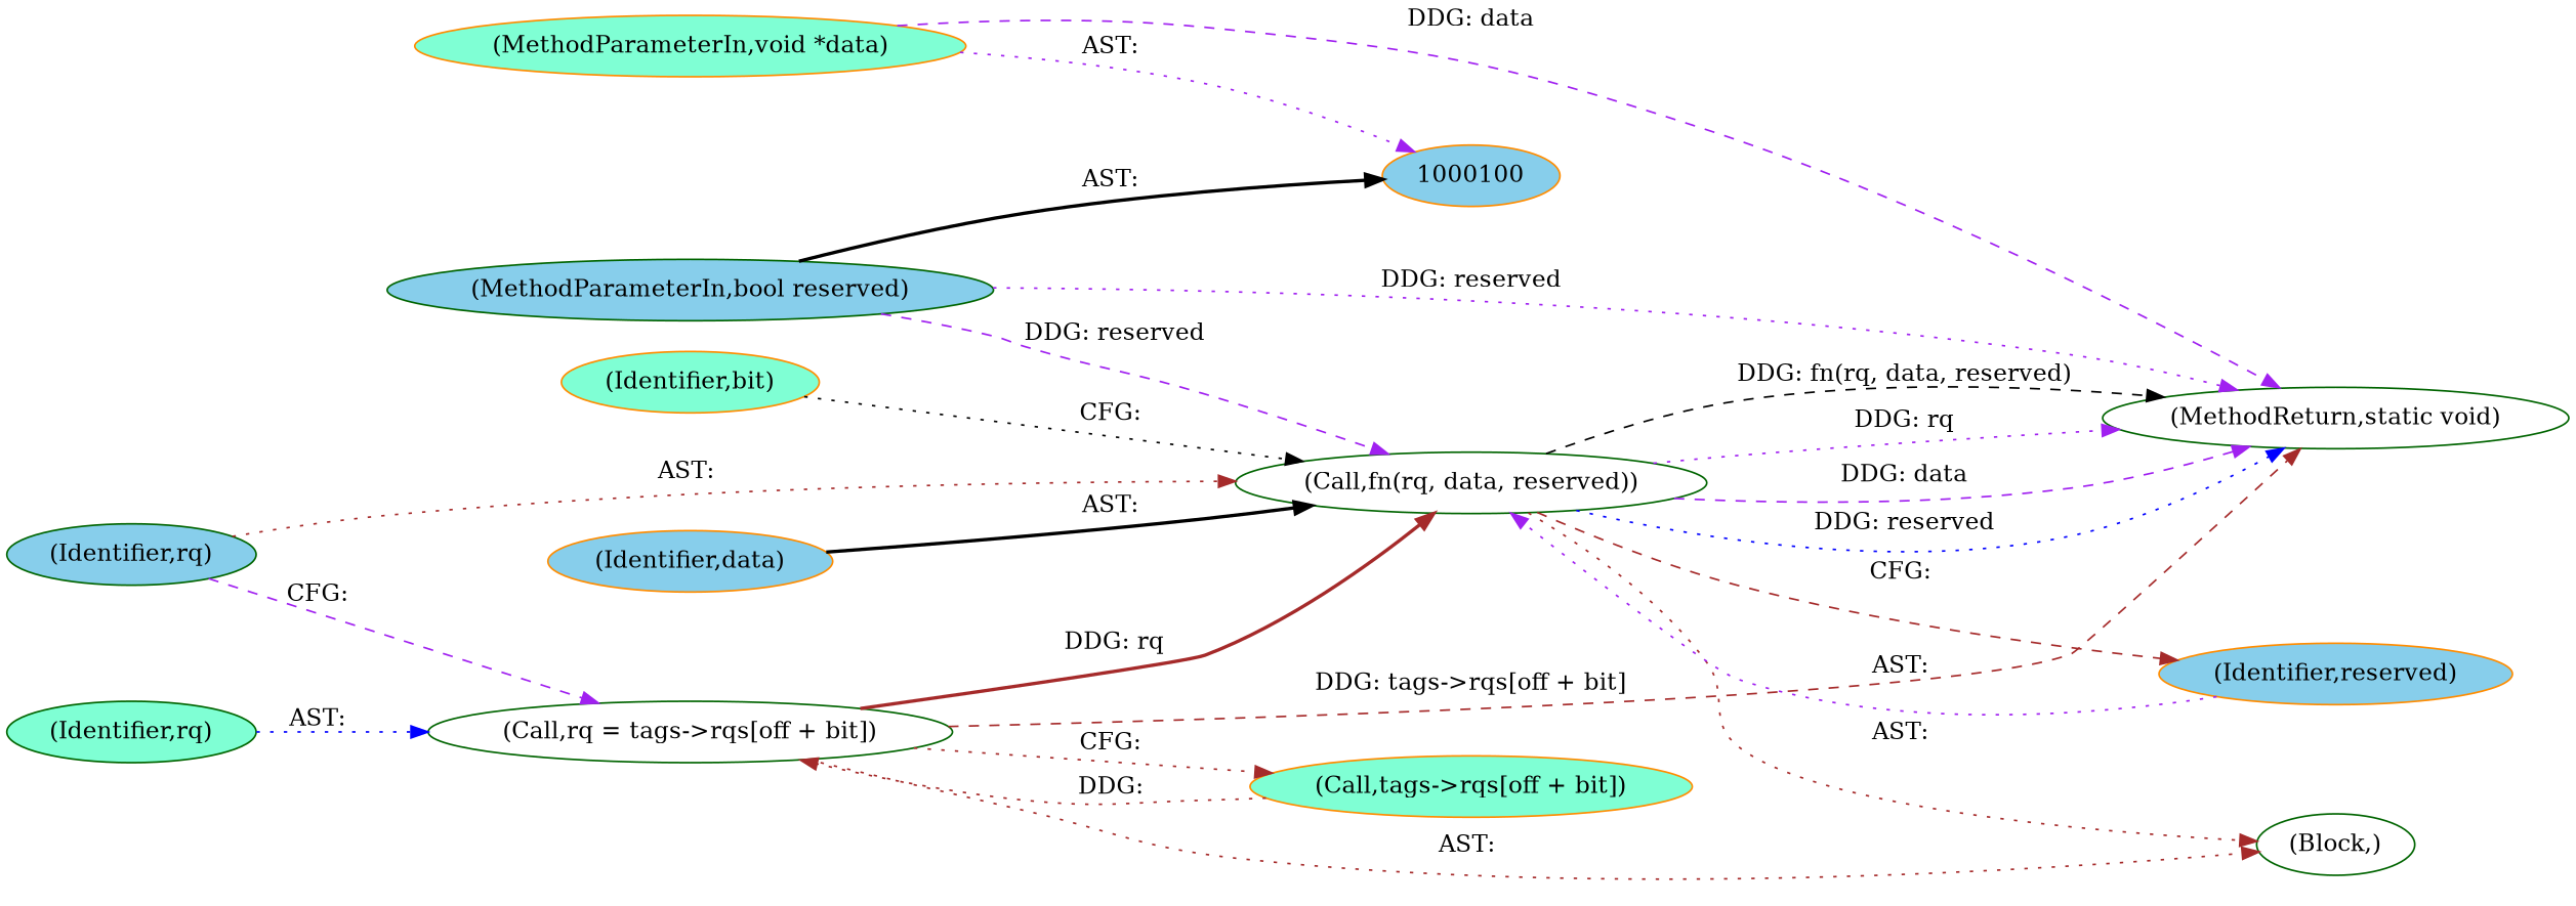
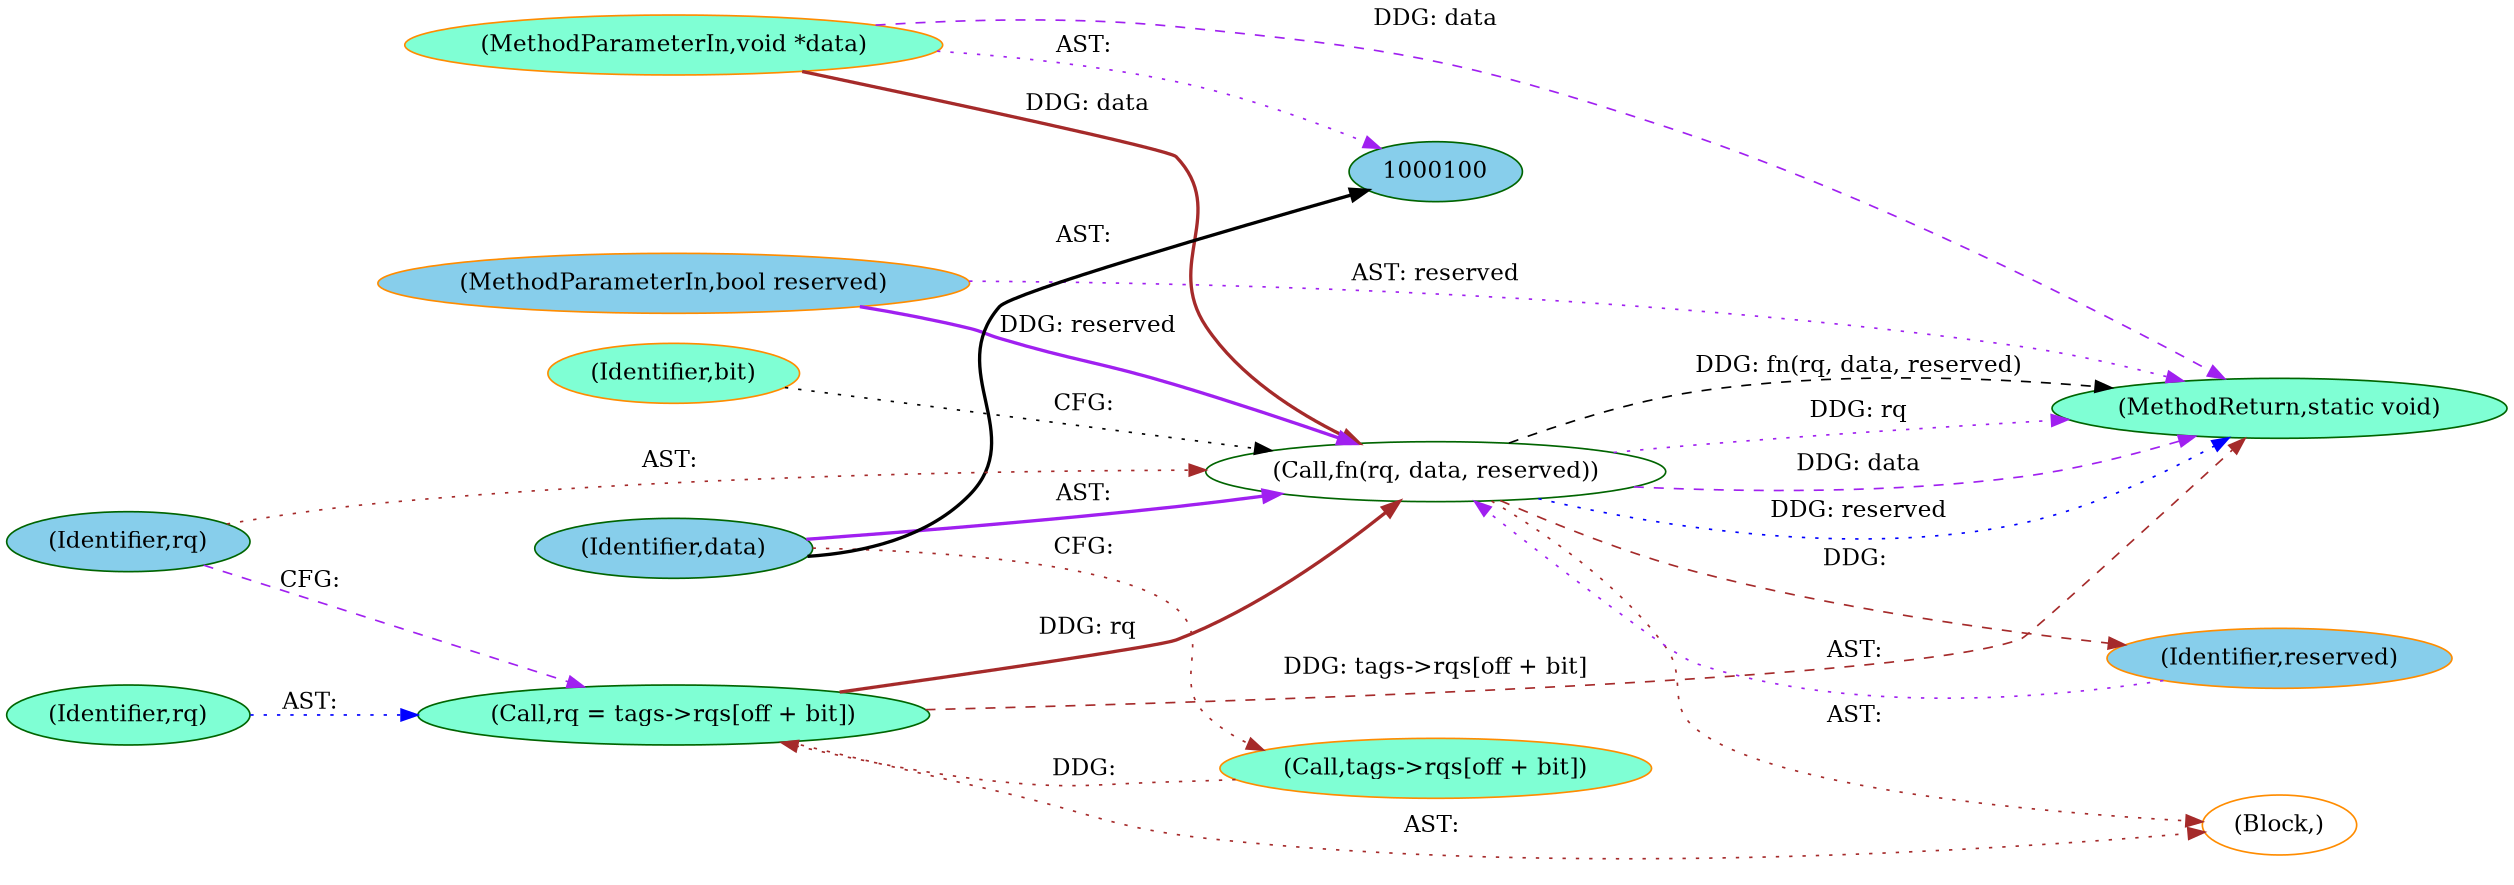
  digraph {
    rankdir=LR
    node [color=darkgreen fillcolor=skyblue style=filled]
    edge [color=brown style=dotted]
    n1 [fillcolor=white label="(Call,fn(rq, data, reserved))"]
-   n2 [fillcolor=white label="(Block,)"]
+   n2 [color=darkorange fillcolor=white label="(Block,)"]
    n3 [color=darkorange label="(Identifier,reserved)"]
-   n4 [fillcolor=white label="(MethodReturn,static void)"]
-   n5 [fillcolor=white label="(Call,rq = tags->rqs[off + bit])"]
+   n4 [fillcolor=aquamarine label="(MethodReturn,static void)"]
+   n5 [fillcolor=aquamarine label="(Call,rq = tags->rqs[off + bit])"]
    n6 [color=darkorange fillcolor=aquamarine label="(Call,tags->rqs[off + bit])"]
    n7 [color=darkorange fillcolor=aquamarine label="(MethodParameterIn,void *data)"]
-   1000100 [color=darkorange]
-   n9 [label="(MethodParameterIn,bool reserved)"]
-   n10 [color=darkorange label="(Identifier,data)"]
+   1000100
+   n9 [color=darkorange label="(MethodParameterIn,bool reserved)"]
+   n10 [label="(Identifier,data)"]
    n11 [fillcolor=aquamarine label="(Identifier,rq)"]
    n12 [label="(Identifier,rq)"]
    n13 [color=darkorange fillcolor=aquamarine label="(Identifier,bit)"]
    n1 -> n2 [label="AST: "]
-   n1 -> n3 [label="CFG: " style=dashed]
+   n1 -> n3 [label="DDG: " style=dashed]
    n1 -> n4 [color=purple label="DDG: rq"]
    n1 -> n4 [color=purple label="DDG: data" style=dashed]
    n1 -> n4 [color=blue label="DDG: reserved"]
    n1 -> n4 [color=black label="DDG: fn(rq, data, reserved)" style=dashed]
    n3 -> n1 [color=purple label="AST: "]
    n5 -> n1 [label="DDG: rq" style=bold]
    n5 -> n2 [label="AST: "]
    n5 -> n4 [label="DDG: tags->rqs[off + bit]" style=dashed]
-   n5 -> n6 [label="CFG: "]
+   n10 -> n6 [label="CFG: "]
    n6 -> n5 [label="DDG: "]
+   n7 -> n1 [label="DDG: data" style=bold]
    n7 -> n4 [color=purple label="DDG: data" style=dashed]
    n7 -> 1000100 [color=purple label="AST: "]
-   n9 -> n1 [color=purple label="DDG: reserved" style=dashed]
-   n9 -> n4 [color=purple label="DDG: reserved"]
-   n9 -> 1000100 [color=black label="AST: " style=bold]
-   n10 -> n1 [color=black label="AST: " style=bold]
+   n9 -> n1 [color=purple label="DDG: reserved" style=bold]
+   n9 -> n4 [color=purple label="AST: reserved"]
+   n10 -> 1000100 [color=black label="AST: " style=bold]
+   n10 -> n1 [color=purple label="AST: " style=bold]
    n11 -> n5 [color=blue label="AST: "]
    n12 -> n1 [label="AST: "]
    n12 -> n5 [color=purple label="CFG: " style=dashed]
    n13 -> n1 [color=black label="CFG: "]
  }
